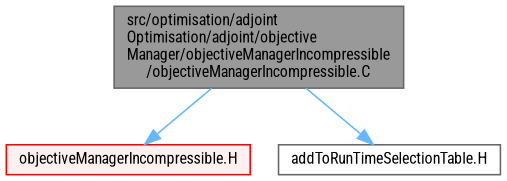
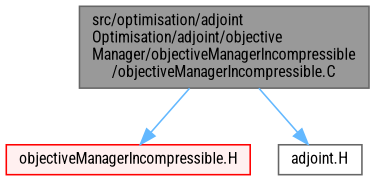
  digraph {
    fontname="Roboto Condensed"
    node [fontname="Roboto Condensed" fontsize=10 shape=box style=filled]
    edge [color=steelblue1 fontname="Roboto Condensed" fontsize=10 labelfontname=Helvetica labelfontsize=10 style=solid]
    n1 [color=gray40 fillcolor=grey60 fontcolor=black height=0.2 label="src/optimisation/adjoint\lOptimisation/adjoint/objective\lManager/objectiveManagerIncompressible\l/objectiveManagerIncompressible.C" width=0.4]
    n2 [color=red fillcolor="#FFF0F0" height=0.2 label="objectiveManagerIncompressible.H" width=0.4]
-   n3 [color=grey40 fillcolor=white height=0.2 label="addToRunTimeSelectionTable.H" width=0.4]
+   n3 [color=grey40 fillcolor=white height=0.2 label="adjoint.H" width=0.4]
    n1 -> n2
    n1 -> n3
  }
